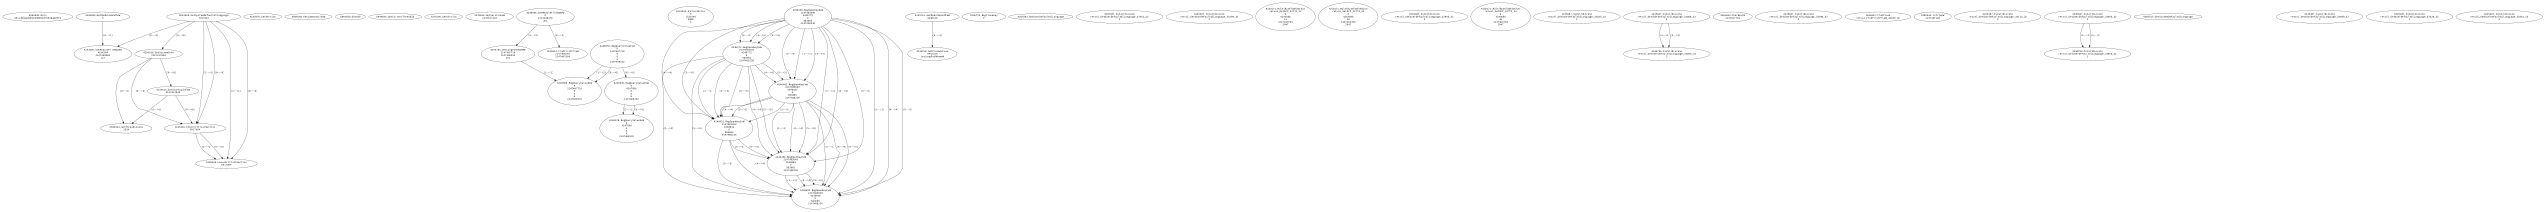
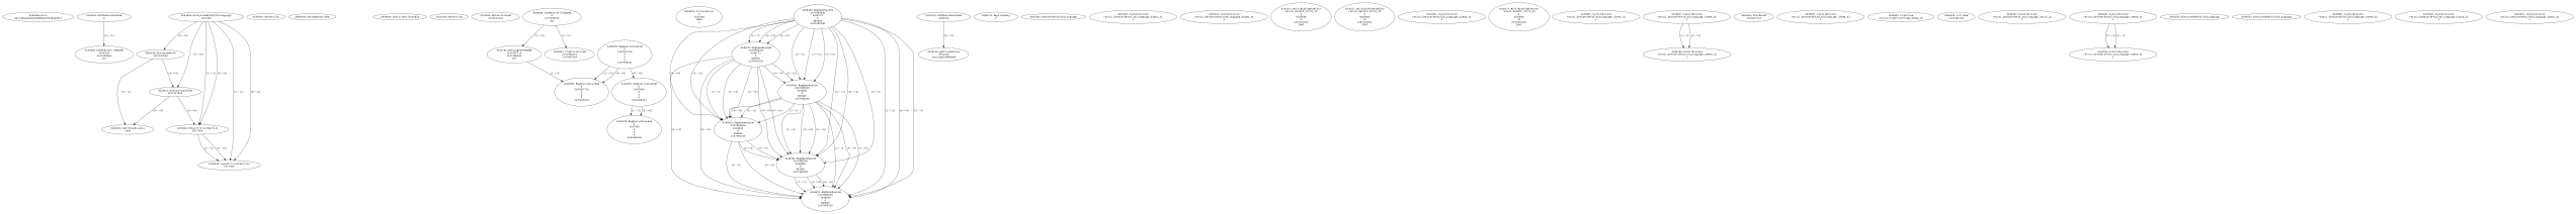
  digraph {
    fontname="Source Code Pro"
    node [fontname="Source Code Pro"]
    edge [fontname="Source Code Pro"]
    n1 [label="6850628.main\n001c49dae8d21b398b9247593baddf73"]
    n2 [label="4254480.GetModuleHandleW\n0"]
    n3 [label="4243306.GetModuleFileNameW\n4194304\n2147408904\n522"]
    n4 [label="6844434.SetThreadLocale\n1024"]
    n5 [label="4243965.GetSystemDefaultUILanguage\n6917004"]
    n6 [label="4250188.GetSystemInfo\n2147417660"]
    n7 [label="4214413.GetStartupInfoW\n2147417624"]
    n8 [label="4245418.EnterCriticalSection\n6917004"]
    n9 [label="4245469.LeaveCriticalSection\n6917004"]
    n10 [label="4243979.GetVersion\n"]
    n11 [label="6844540.GetCommandLineW\n"]
-   n12 [label="6844560.GetACP\n"]
    n13 [label="6844580.GetCurrentThreadId\n"]
    n14 [label="4250204.GetVersion\n"]
    n15 [label="4276690.GetVersionExW\n2147417420"]
    n16 [label="4248064.GetModuleFileNameW\n0\n2147408370\n261"]
    n17 [label="4245785.GetLongPathNameW\n2147407710\n2147406542\n261"]
    n18 [label="4246014.FindFirstFileW\n2147406542\n2147407064"]
    n19 [label="4246599.RegQueryValueExW\n0\n2147407710\n0\n0\n0\n2147408232"]
    n20 [label="4215383.VirtualAlloc\n0\n1310704\n4096\n4"]
    n21 [label="4246338.RegOpenKeyExW\n2147483649\n4246772\n0\n983065\n2147408236"]
    n22 [label="4246372.RegOpenKeyExW\n2147483650\n4246772\n0\n983065\n2147408236"]
    n23 [label="4246402.RegOpenKeyExW\n2147483649\n4246832\n0\n983065\n2147408236"]
    n24 [label="4246432.RegOpenKeyExW\n2147483650\n4246832\n0\n983065\n2147408236"]
    n25 [label="4246462.RegOpenKeyExW\n2147483649\n4246884\n0\n983065\n2147408236"]
    n26 [label="4246492.RegOpenKeyExW\n2147483649\n4246936\n0\n583065\n2147408236"]
    n27 [label="4245741.GetModuleHandleW\n4246160"]
    n28 [label="4245758.GetProcAddress\n9441320\nGetLongPathNameW"]
    n29 [label="4246556.RegQueryValueExW\n0\n2147407710\n0\n0\n0\n2147408232"]
    n30 [label="4246635.RegQueryValueExW\n0\n4247000\n0\n0\n0\n2147408232"]
    n31 [label="4246676.RegQueryValueExW\n0\n4247000\n0\n0\n0\n2147408232"]
    n32 [label="4246722.RegCloseKey\n0"]
    n33 [label="4247883.GetUserDefaultUILanguage\n"]
    n34 [label="4245487.IsValidLocale\nretval_GetUserDefaultUILanguage_33361_32\n2"]
    n35 [label="4245487.IsValidLocale\nretval_GetUserDefaultUILanguage_33299_32\n2"]
    n36 [label="4250171.MultiByteToWideChar\nretval_GetACP_32774_32\n0\n4243668\n11\n2147403704\n2047"]
    n37 [label="4250171.MultiByteToWideChar\nretval_GetACP_32774_32\n0\n4243896\n10\n2147403704\n2047"]
    n38 [label="4245487.IsValidLocale\nretval_GetUserDefaultUILanguage_32995_32\n2"]
    n39 [label="4250171.MultiByteToWideChar\nretval_GetACP_32773_32\n0\n4243696\n16\n2147403704\n2047"]
    n40 [label="4245487.IsValidLocale\nretval_GetUserDefaultUILanguage_32835_32\n2"]
    n41 [label="4245487.IsValidLocale\nretval_GetUserDefaultUILanguage_33069_32\n2"]
    n42 [label="4244766.IsValidLocale\nretval_GetUserDefaultUILanguage_33069_32\n2"]
    n43 [label="4245683.CharNextW\n2147407716"]
    n44 [label="4245487.IsValidLocale\nretval_GetUserDefaultUILanguage_33040_32\n2"]
    n45 [label="4646032.FindClose\nretval_FindFirstFileW_32836_32"]
    n46 [label="4246044.lstrlenW\n2147407108"]
    n47 [label="4245487.IsValidLocale\nretval_GetUserDefaultUILanguage_33113_32\n2"]
    n48 [label="4245487.IsValidLocale\nretval_GetUserDefaultUILanguage_33066_32\n2"]
    n49 [label="4244766.IsValidLocale\nretval_GetUserDefaultUILanguage_33066_32\n2"]
    n50 [label="4245525.GetSystemDefaultUILanguage\n"]
+   n51 [label="4245552.GetSystemDefaultUILanguage\n"]
    n52 [label="4245487.IsValidLocale\nretval_GetUserDefaultUILanguage_33089_32\n2"]
    n53 [label="4245487.IsValidLocale\nretval_GetUserDefaultUILanguage_33326_32\n2"]
    n54 [label="4245487.IsValidLocale\nretval_GetUserDefaultUILanguage_32861_32\n2"]
    n2 -> n3 [label="(0-->1)"]
    n5 -> n6 [label="(0-->0)"]
-   n5 -> n3 [label="(0-->0)"]
+   n5 -> n7 [label="(0-->0)"]
    n5 -> n8 [label="(1-->1)"]
    n5 -> n8 [label="(0-->0)"]
    n5 -> n9 [label="(1-->1)"]
    n5 -> n9 [label="(0-->0)"]
    n6 -> n4 [label="(0-->0)"]
    n6 -> n7 [label="(0-->0)"]
-   n6 -> n8 [label="(0-->0)"]
    n7 -> n4 [label="(0-->0)"]
    n7 -> n8 [label="(0-->0)"]
    n8 -> n9 [label="(1-->1)"]
    n8 -> n9 [label="(0-->0)"]
    n16 -> n17 [label="(3-->3)"]
    n16 -> n18 [label="(2-->1)"]
    n17 -> n19 [label="(1-->2)"]
    n21 -> n22 [label="(2-->2)"]
    n21 -> n22 [label="(4-->4)"]
    n21 -> n22 [label="(5-->5)"]
    n21 -> n23 [label="(1-->1)"]
    n21 -> n23 [label="(4-->4)"]
    n21 -> n23 [label="(5-->5)"]
    n21 -> n24 [label="(4-->4)"]
    n21 -> n24 [label="(5-->5)"]
    n21 -> n25 [label="(1-->1)"]
    n21 -> n25 [label="(4-->4)"]
    n21 -> n25 [label="(5-->5)"]
    n21 -> n26 [label="(1-->1)"]
    n21 -> n26 [label="(4-->4)"]
    n21 -> n26 [label="(5-->5)"]
    n22 -> n23 [label="(4-->4)"]
    n22 -> n23 [label="(5-->5)"]
    n22 -> n24 [label="(1-->1)"]
    n22 -> n24 [label="(4-->4)"]
    n22 -> n24 [label="(5-->5)"]
    n22 -> n25 [label="(4-->4)"]
    n22 -> n25 [label="(5-->5)"]
    n22 -> n26 [label="(4-->4)"]
    n22 -> n26 [label="(5-->5)"]
    n23 -> n24 [label="(2-->2)"]
    n23 -> n24 [label="(4-->4)"]
    n23 -> n24 [label="(5-->5)"]
    n23 -> n25 [label="(1-->1)"]
    n23 -> n25 [label="(4-->4)"]
    n23 -> n25 [label="(5-->5)"]
    n23 -> n26 [label="(1-->1)"]
    n23 -> n26 [label="(4-->4)"]
    n23 -> n26 [label="(5-->5)"]
    n24 -> n25 [label="(4-->4)"]
    n24 -> n25 [label="(5-->5)"]
    n24 -> n26 [label="(4-->4)"]
    n24 -> n26 [label="(5-->5)"]
    n25 -> n26 [label="(1-->1)"]
    n25 -> n26 [label="(4-->4)"]
    n25 -> n26 [label="(5-->5)"]
    n27 -> n28 [label="(0-->1)"]
    n29 -> n19 [label="(2-->2)"]
    n29 -> n19 [label="(6-->6)"]
    n29 -> n30 [label="(6-->6)"]
    n30 -> n31 [label="(2-->2)"]
    n30 -> n31 [label="(6-->6)"]
    n41 -> n42 [label="(1-->1)"]
    n41 -> n42 [label="(2-->2)"]
    n48 -> n49 [label="(1-->1)"]
    n48 -> n49 [label="(2-->2)"]
  }
